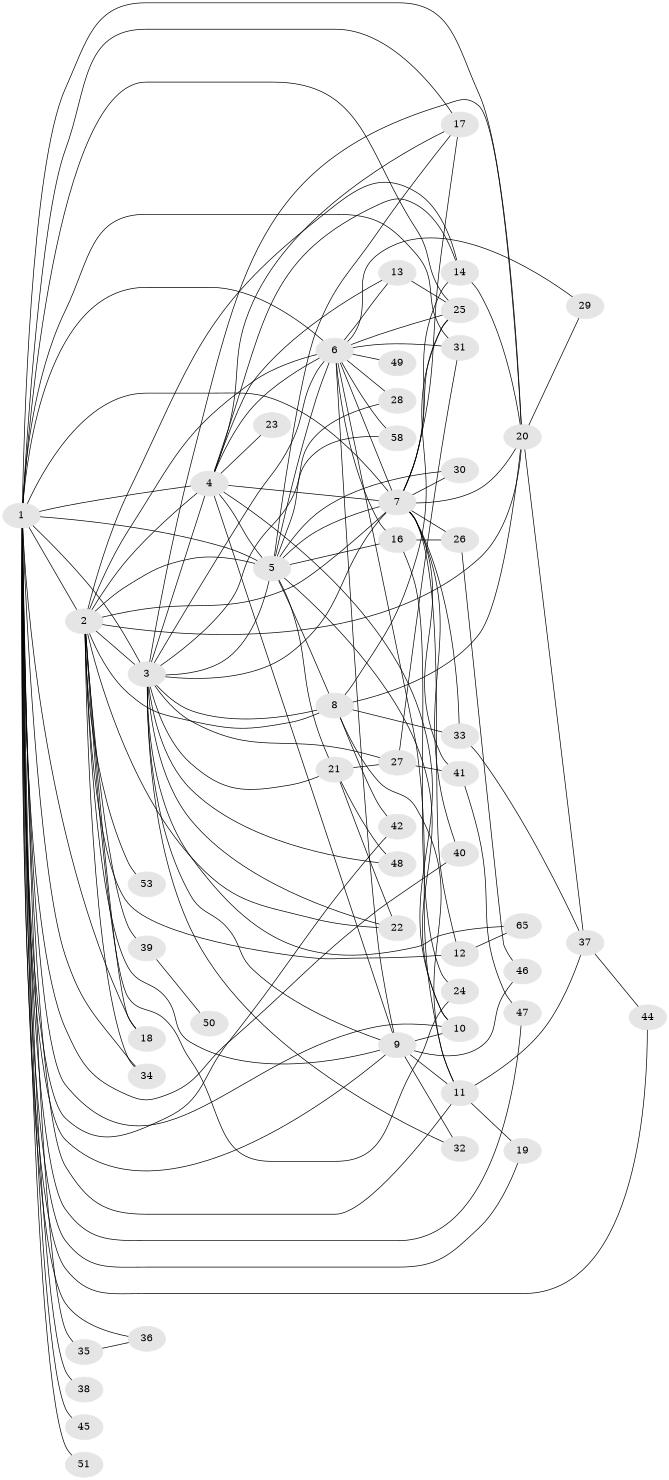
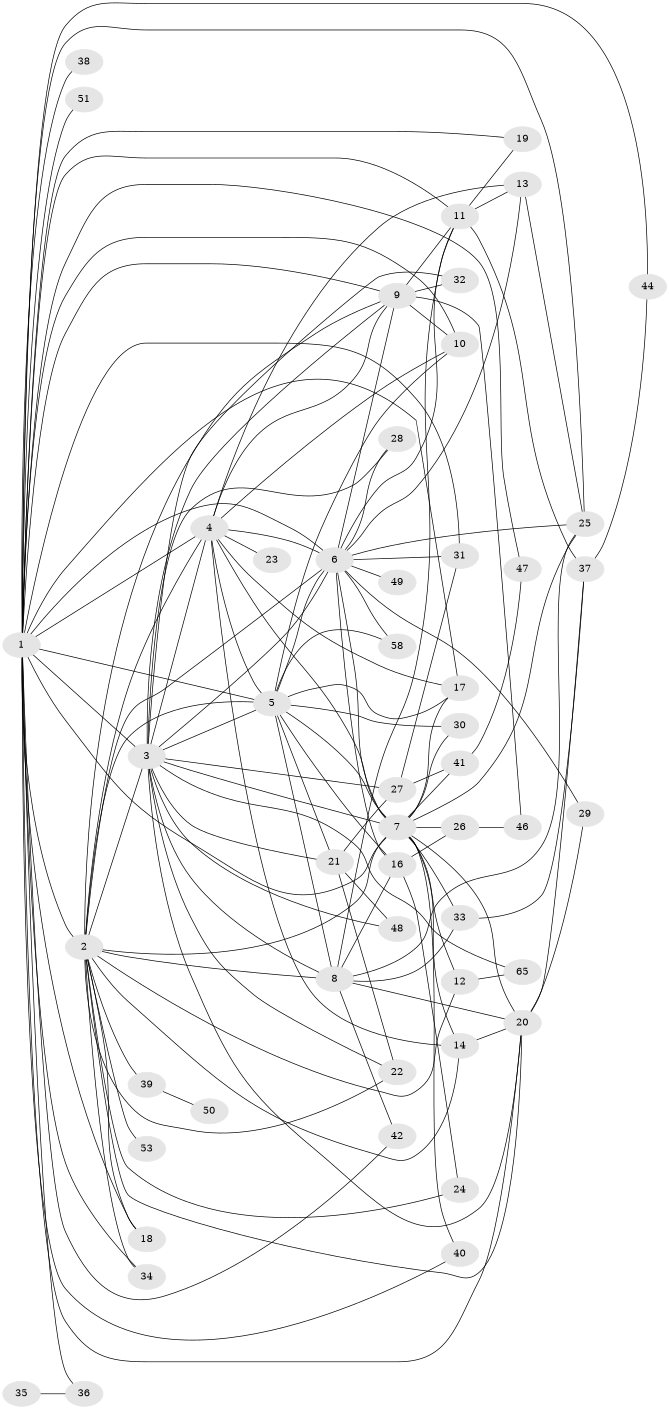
  graph {
    rankdir=LR
    node [color=gray90 style=filled]
    edge [weight=1.0]
    1
    2
    3
    4
    5
    6
    7
    9
    10
    11
    17
    18
    19
    20
    25
    31
    34
    35
    36
    38
    40
    42
    44
-   45
    47
    51
    8
    12
    14
    24
    39
    53
    22
    n34 [label=65]
    21
    27
    28
    32
    48
    23
    13
    16
    30
    n44 [label=58]
    29
    49
    26
    33
    41
    46
    37
    50
    1 -- 2 [weight=2.0]
    1 -- 3
    1 -- 4 [weight=4.0]
    1 -- 5 [weight=15.0]
    1 -- 6 [weight=2.0]
    1 -- 7 [weight=2.0]
    1 -- 9
    1 -- 10
    1 -- 11 [weight=2.0]
    1 -- 17
    1 -- 18
    1 -- 19
    1 -- 20
    1 -- 25
    1 -- 31
    1 -- 34
-   1 -- 35
    1 -- 36
    1 -- 38
    1 -- 40
    1 -- 42
    1 -- 44
-   1 -- 45
    1 -- 47
    1 -- 51 [weight=2.0]
    2 -- 3 [weight=2.0]
    2 -- 4 [weight=4.0]
    2 -- 5 [weight=4.0]
    2 -- 6 [weight=2.0]
    2 -- 7 [weight=3.0]
    2 -- 9 [weight=3.0]
    2 -- 18
    2 -- 20
    2 -- 34
    2 -- 8
    2 -- 12
    2 -- 14
    2 -- 24 [weight=2.0]
    2 -- 39
    2 -- 53 [weight=2.0]
    2 -- 22 [weight=2.0]
    3 -- 4 [weight=2.0]
    3 -- 5 [weight=3.0]
    3 -- 6
    3 -- 7
    3 -- 9 [weight=2.0]
    3 -- 20
    3 -- 8
    3 -- 22
    3 -- n34
    3 -- 21
    3 -- 27
    3 -- 28
    3 -- 32
    3 -- 48
    4 -- 5 [weight=4.0]
    4 -- 6 [weight=2.0]
    4 -- 7 [weight=2.0]
    4 -- 9 [weight=14.0]
    4 -- 10
    4 -- 17
    4 -- 14 [weight=2.0]
    4 -- 23
    4 -- 13 [weight=4.0]
    5 -- 6 [weight=3.0]
    5 -- 7 [weight=3.0]
    5 -- 10
    5 -- 17
    5 -- 8 [weight=2.0]
    5 -- 21
    5 -- 16
    5 -- 30
    5 -- n44
    6 -- 7
    6 -- 9
    6 -- 11
    6 -- 25
    6 -- 31
    6 -- 28
    6 -- 13 [weight=2.0]
    6 -- 16
    6 -- n44
    6 -- 29
    6 -- 49
    7 -- 17
    7 -- 20
    7 -- 25
    7 -- 40
    7 -- 12
    7 -- 14
    7 -- 30
    7 -- 26
    7 -- 33
    7 -- 41
    9 -- 10
    9 -- 11
    9 -- 32
    9 -- 46
    11 -- 19
+   11 -- 13
    11 -- 37
    20 -- 29
    20 -- 37
    35 -- 36
    8 -- 11
    8 -- 20
    8 -- 25
    8 -- 42
+   8 -- 16
    8 -- 33
    12 -- n34
    14 -- 20
    39 -- 50
    21 -- 22
    21 -- 27
    21 -- 48
    27 -- 31
    27 -- 41
    13 -- 25
    16 -- 24
    16 -- 26
    26 -- 46
    33 -- 37
    41 -- 47
    37 -- 44
  }
